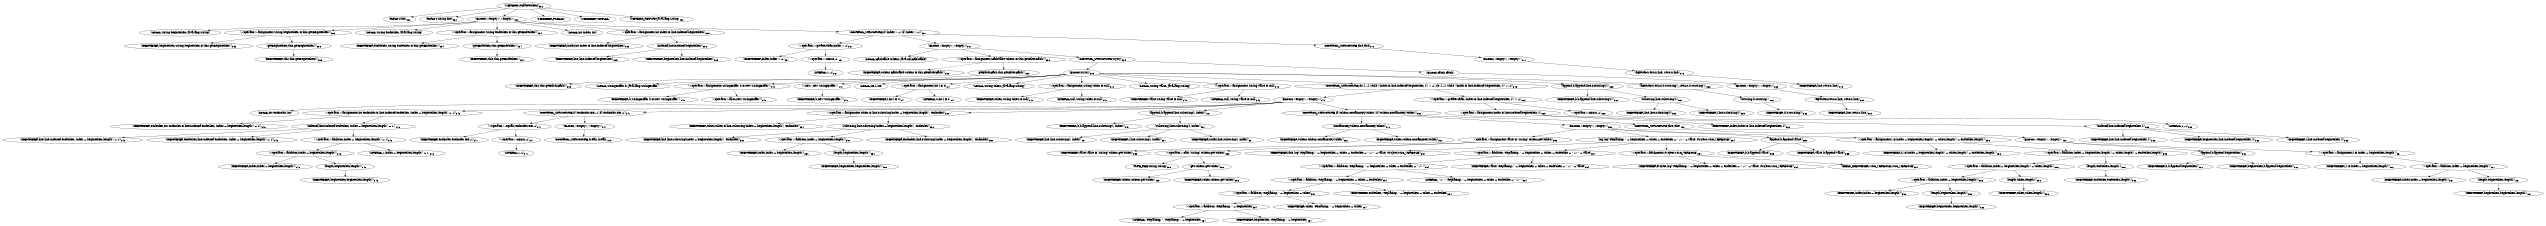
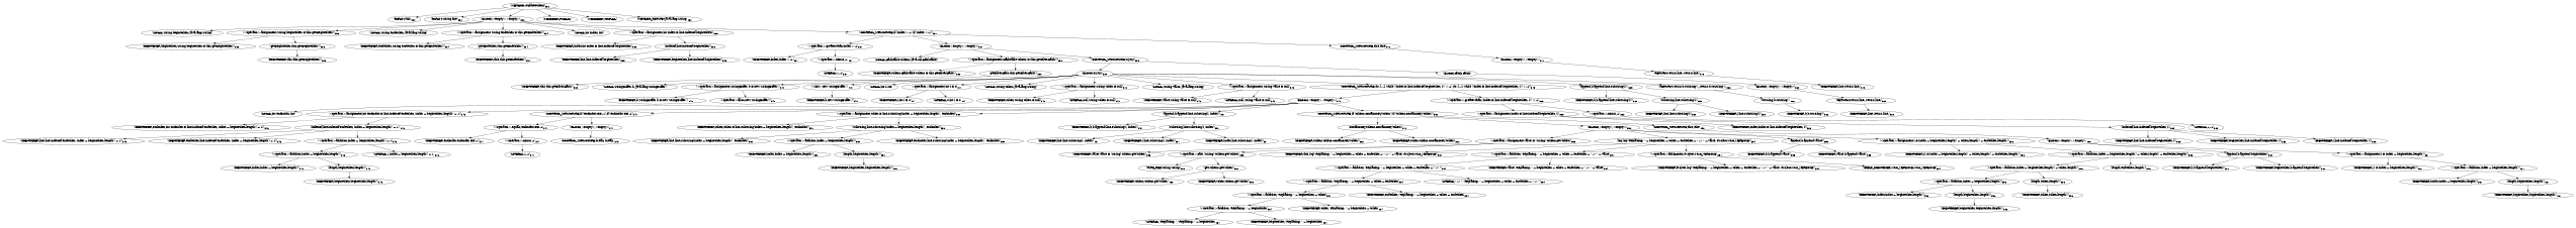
  digraph {
    n1 [label=<(METHOD,replaceTokens)<SUB>332</SUB>>]
    n2 [label=<(PARAM,this)<SUB>332</SUB>>]
    n3 [label=<(PARAM,String line)<SUB>332</SUB>>]
    n4 [label=<(BLOCK,&lt;empty&gt;,&lt;empty&gt;)<SUB>332</SUB>>]
    n5 [label=<(MODIFIER,PUBLIC)>]
    n6 [label=<(MODIFIER,VIRTUAL)>]
    n7 [label=<(METHOD_RETURN,java.lang.String)<SUB>332</SUB>>]
    n8 [label=<(LOCAL,String beginToken: java.lang.String)>]
    n9 [label=<(&lt;operator&gt;.assignment,String beginToken = this.getBeginToken())<SUB>333</SUB>>]
    n10 [label=<(LOCAL,String endToken: java.lang.String)>]
    n11 [label=<(&lt;operator&gt;.assignment,String endToken = this.getEndToken())<SUB>334</SUB>>]
    n12 [label=<(LOCAL,int index: int)>]
    n13 [label=<(&lt;operator&gt;.assignment,int index = line.indexOf(beginToken))<SUB>335</SUB>>]
    n14 [label=<(CONTROL_STRUCTURE,if (index &gt; -1),if (index &gt; -1))<SUB>337</SUB>>]
    n15 [label=<(IDENTIFIER,beginToken,String beginToken = this.getBeginToken())<SUB>333</SUB>>]
    n16 [label=<(getBeginToken,this.getBeginToken())<SUB>333</SUB>>]
    n17 [label=<(IDENTIFIER,endToken,String endToken = this.getEndToken())<SUB>334</SUB>>]
    n18 [label=<(getEndToken,this.getEndToken())<SUB>334</SUB>>]
    n19 [label=<(IDENTIFIER,index,int index = line.indexOf(beginToken))<SUB>335</SUB>>]
    n20 [label=<(indexOf,line.indexOf(beginToken))<SUB>335</SUB>>]
    n21 [label=<(&lt;operator&gt;.greaterThan,index &gt; -1)<SUB>337</SUB>>]
    n22 [label=<(BLOCK,&lt;empty&gt;,&lt;empty&gt;)<SUB>337</SUB>>]
    n23 [label=<(CONTROL_STRUCTURE,else,else)<SUB>372</SUB>>]
    n24 [label=<(IDENTIFIER,this,this.getBeginToken())<SUB>333</SUB>>]
    n25 [label=<(IDENTIFIER,this,this.getEndToken())<SUB>334</SUB>>]
    n26 [label=<(IDENTIFIER,line,line.indexOf(beginToken))<SUB>335</SUB>>]
    n27 [label=<(IDENTIFIER,beginToken,line.indexOf(beginToken))<SUB>335</SUB>>]
    n28 [label=<(IDENTIFIER,index,index &gt; -1)<SUB>337</SUB>>]
    n29 [label=<(&lt;operator&gt;.minus,-1)<SUB>337</SUB>>]
    n30 [label=<(LOCAL,Hashtable tokens: java.util.Hashtable)>]
    n31 [label=<(&lt;operator&gt;.assignment,Hashtable tokens = this.getFilterHash())<SUB>338</SUB>>]
    n32 [label=<(CONTROL_STRUCTURE,try,try)<SUB>339</SUB>>]
    n33 [label=<(BLOCK,&lt;empty&gt;,&lt;empty&gt;)<SUB>372</SUB>>]
    n34 [label=<(LITERAL,1,-1)<SUB>337</SUB>>]
    n35 [label=<(IDENTIFIER,tokens,Hashtable tokens = this.getFilterHash())<SUB>338</SUB>>]
    n36 [label=<(getFilterHash,this.getFilterHash())<SUB>338</SUB>>]
    n37 [label=<(BLOCK,try,try)<SUB>339</SUB>>]
    n38 [label=<(BLOCK,catch,catch)>]
    n39 [label=<(IDENTIFIER,this,this.getFilterHash())<SUB>338</SUB>>]
    n40 [label=<(LOCAL,StringBuffer b: java.lang.StringBuffer)>]
    n41 [label=<(&lt;operator&gt;.assignment,StringBuffer b = new StringBuffer())<SUB>340</SUB>>]
    n42 [label=<(&lt;init&gt;,new StringBuffer())<SUB>340</SUB>>]
    n43 [label=<(LOCAL,int i: int)>]
    n44 [label=<(&lt;operator&gt;.assignment,int i = 0)<SUB>341</SUB>>]
    n45 [label=<(LOCAL,String token: java.lang.String)>]
    n46 [label=<(&lt;operator&gt;.assignment,String token = null)<SUB>342</SUB>>]
    n47 [label=<(LOCAL,String value: java.lang.String)>]
    n48 [label=<(&lt;operator&gt;.assignment,String value = null)<SUB>343</SUB>>]
    n49 [label=<(CONTROL_STRUCTURE,do {...} while ((index = line.indexOf(beginToken, i)) &gt; -1),do {...} while ((index = line.indexOf(beginToken, i)) &gt; -1))<SUB>345</SUB>>]
    n50 [label=<(append,b.append(line.substring(i)))<SUB>365</SUB>>]
    n51 [label=<(RETURN,return b.toString();,return b.toString();)<SUB>366</SUB>>]
    n52 [label=<(BLOCK,&lt;empty&gt;,&lt;empty&gt;)<SUB>368</SUB>>]
    n53 [label=<(IDENTIFIER,b,StringBuffer b = new StringBuffer())<SUB>340</SUB>>]
    n54 [label=<(&lt;operator&gt;.alloc,new StringBuffer())<SUB>340</SUB>>]
    n55 [label=<(IDENTIFIER,b,new StringBuffer())<SUB>340</SUB>>]
    n56 [label=<(IDENTIFIER,i,int i = 0)<SUB>341</SUB>>]
    n57 [label=<(LITERAL,0,int i = 0)<SUB>341</SUB>>]
    n58 [label=<(IDENTIFIER,token,String token = null)<SUB>342</SUB>>]
    n59 [label=<(LITERAL,null,String token = null)<SUB>342</SUB>>]
    n60 [label=<(IDENTIFIER,value,String value = null)<SUB>343</SUB>>]
    n61 [label=<(LITERAL,null,String value = null)<SUB>343</SUB>>]
    n62 [label=<(BLOCK,&lt;empty&gt;,&lt;empty&gt;)<SUB>345</SUB>>]
    n63 [label=<(&lt;operator&gt;.greaterThan,(index = line.indexOf(beginToken, i)) &gt; -1)<SUB>363</SUB>>]
    n64 [label=<(IDENTIFIER,b,b.append(line.substring(i)))<SUB>365</SUB>>]
    n65 [label=<(substring,line.substring(i))<SUB>365</SUB>>]
    n66 [label=<(toString,b.toString())<SUB>366</SUB>>]
    n67 [label=<(LOCAL,int endIndex: int)>]
    n68 [label=<(&lt;operator&gt;.assignment,int endIndex = line.indexOf(endToken, index + beginToken.length() + 1))<SUB>346</SUB>>]
    n69 [label=<(CONTROL_STRUCTURE,if (endIndex == -1),if (endIndex == -1))<SUB>347</SUB>>]
    n70 [label=<(&lt;operator&gt;.assignment,token = line.substring(index + beginToken.length(), endIndex))<SUB>350</SUB>>]
    n71 [label=<(append,b.append(line.substring(i, index)))<SUB>351</SUB>>]
    n72 [label=<(CONTROL_STRUCTURE,if (tokens.containsKey(token)),if (tokens.containsKey(token)))<SUB>352</SUB>>]
    n73 [label=<(&lt;operator&gt;.assignment,index = line.indexOf(beginToken, i))<SUB>363</SUB>>]
    n74 [label=<(&lt;operator&gt;.minus,-1)<SUB>363</SUB>>]
    n75 [label=<(IDENTIFIER,endIndex,int endIndex = line.indexOf(endToken, index + beginToken.length() + 1))<SUB>346</SUB>>]
    n76 [label=<(indexOf,line.indexOf(endToken, index + beginToken.length() + 1))<SUB>346</SUB>>]
    n77 [label=<(&lt;operator&gt;.equals,endIndex == -1)<SUB>347</SUB>>]
    n78 [label=<(BLOCK,&lt;empty&gt;,&lt;empty&gt;)<SUB>347</SUB>>]
    n79 [label=<(IDENTIFIER,token,token = line.substring(index + beginToken.length(), endIndex))<SUB>350</SUB>>]
    n80 [label=<(substring,line.substring(index + beginToken.length(), endIndex))<SUB>350</SUB>>]
    n81 [label=<(IDENTIFIER,b,b.append(line.substring(i, index)))<SUB>351</SUB>>]
    n82 [label=<(substring,line.substring(i, index))<SUB>351</SUB>>]
    n83 [label=<(containsKey,tokens.containsKey(token))<SUB>372</SUB>>]
    n84 [label=<(BLOCK,&lt;empty&gt;,&lt;empty&gt;)<SUB>352</SUB>>]
    n85 [label=<(CONTROL_STRUCTURE,else,else)<SUB>358</SUB>>]
    n86 [label=<(IDENTIFIER,line,line.indexOf(endToken, index + beginToken.length() + 1))<SUB>346</SUB>>]
    n87 [label=<(IDENTIFIER,endToken,line.indexOf(endToken, index + beginToken.length() + 1))<SUB>346</SUB>>]
    n88 [label=<(&lt;operator&gt;.addition,index + beginToken.length() + 1)<SUB>346</SUB>>]
    n89 [label=<(&lt;operator&gt;.addition,index + beginToken.length())<SUB>346</SUB>>]
    n90 [label=<(LITERAL,1,index + beginToken.length() + 1)<SUB>346</SUB>>]
    n91 [label=<(IDENTIFIER,index,index + beginToken.length())<SUB>346</SUB>>]
    n92 [label=<(length,beginToken.length())<SUB>346</SUB>>]
    n93 [label=<(IDENTIFIER,beginToken,beginToken.length())<SUB>346</SUB>>]
    n94 [label=<(IDENTIFIER,endIndex,endIndex == -1)<SUB>347</SUB>>]
    n95 [label=<(&lt;operator&gt;.minus,-1)<SUB>347</SUB>>]
    n96 [label=<(CONTROL_STRUCTURE,break;,break;)<SUB>348</SUB>>]
    n97 [label=<(LITERAL,1,-1)<SUB>347</SUB>>]
    n98 [label=<(IDENTIFIER,line,line.substring(index + beginToken.length(), endIndex))<SUB>350</SUB>>]
    n99 [label=<(&lt;operator&gt;.addition,index + beginToken.length())<SUB>350</SUB>>]
    n100 [label=<(IDENTIFIER,endIndex,line.substring(index + beginToken.length(), endIndex))<SUB>350</SUB>>]
    n101 [label=<(IDENTIFIER,index,index + beginToken.length())<SUB>350</SUB>>]
    n102 [label=<(length,beginToken.length())<SUB>350</SUB>>]
    n103 [label=<(IDENTIFIER,beginToken,beginToken.length())<SUB>350</SUB>>]
    n104 [label=<(IDENTIFIER,line,line.substring(i, index))<SUB>351</SUB>>]
    n105 [label=<(IDENTIFIER,i,line.substring(i, index))<SUB>351</SUB>>]
    n106 [label=<(IDENTIFIER,index,line.substring(i, index))<SUB>351</SUB>>]
    n107 [label=<(IDENTIFIER,tokens,tokens.containsKey(token))<SUB>352</SUB>>]
    n108 [label=<(IDENTIFIER,token,tokens.containsKey(token))<SUB>352</SUB>>]
    n109 [label=<(&lt;operator&gt;.assignment,value = (String) tokens.get(token))<SUB>353</SUB>>]
    n110 [label=<(log,log(&quot;Replacing: &quot; + beginToken + token + endToken + &quot; -&gt; &quot; + value, Project.MSG_VERBOSE))<SUB>354</SUB>>]
    n111 [label=<(append,b.append(value))<SUB>355</SUB>>]
    n112 [label=<(&lt;operator&gt;.assignment,i = index + beginToken.length() + token.length() + endToken.length())<SUB>356</SUB>>]
    n113 [label=<(BLOCK,&lt;empty&gt;,&lt;empty&gt;)<SUB>358</SUB>>]
    n114 [label=<(IDENTIFIER,value,value = (String) tokens.get(token))<SUB>353</SUB>>]
    n115 [label=<(&lt;operator&gt;.cast,(String) tokens.get(token))<SUB>353</SUB>>]
    n116 [label=<(IDENTIFIER,this,log(&quot;Replacing: &quot; + beginToken + token + endToken + &quot; -&gt; &quot; + value, Project.MSG_VERBOSE))<SUB>354</SUB>>]
    n117 [label=<(&lt;operator&gt;.addition,&quot;Replacing: &quot; + beginToken + token + endToken + &quot; -&gt; &quot; + value)<SUB>354</SUB>>]
    n118 [label=<(&lt;operator&gt;.fieldAccess,Project.MSG_VERBOSE)<SUB>354</SUB>>]
    n119 [label=<(IDENTIFIER,b,b.append(value))<SUB>355</SUB>>]
    n120 [label=<(IDENTIFIER,value,b.append(value))<SUB>355</SUB>>]
    n121 [label=<(IDENTIFIER,i,i = index + beginToken.length() + token.length() + endToken.length())<SUB>356</SUB>>]
    n122 [label=<(&lt;operator&gt;.addition,index + beginToken.length() + token.length() + endToken.length())<SUB>356</SUB>>]
    n123 [label=<(TYPE_REF,String,String)<SUB>353</SUB>>]
    n124 [label=<(get,tokens.get(token))<SUB>353</SUB>>]
    n125 [label=<(IDENTIFIER,tokens,tokens.get(token))<SUB>353</SUB>>]
    n126 [label=<(IDENTIFIER,token,tokens.get(token))<SUB>353</SUB>>]
    n127 [label=<(&lt;operator&gt;.addition,&quot;Replacing: &quot; + beginToken + token + endToken + &quot; -&gt; &quot;)<SUB>354</SUB>>]
    n128 [label=<(IDENTIFIER,value,&quot;Replacing: &quot; + beginToken + token + endToken + &quot; -&gt; &quot; + value)<SUB>354</SUB>>]
    n129 [label=<(IDENTIFIER,Project,log(&quot;Replacing: &quot; + beginToken + token + endToken + &quot; -&gt; &quot; + value, Project.MSG_VERBOSE))<SUB>354</SUB>>]
    n130 [label=<(FIELD_IDENTIFIER,MSG_VERBOSE,MSG_VERBOSE)<SUB>354</SUB>>]
    n131 [label=<(&lt;operator&gt;.addition,&quot;Replacing: &quot; + beginToken + token + endToken)<SUB>354</SUB>>]
    n132 [label=<(LITERAL,&quot; -&gt; &quot;,&quot;Replacing: &quot; + beginToken + token + endToken + &quot; -&gt; &quot;)<SUB>354</SUB>>]
    n133 [label=<(&lt;operator&gt;.addition,&quot;Replacing: &quot; + beginToken + token)<SUB>354</SUB>>]
    n134 [label=<(IDENTIFIER,endToken,&quot;Replacing: &quot; + beginToken + token + endToken)<SUB>354</SUB>>]
    n135 [label=<(&lt;operator&gt;.addition,&quot;Replacing: &quot; + beginToken)<SUB>354</SUB>>]
    n136 [label=<(IDENTIFIER,token,&quot;Replacing: &quot; + beginToken + token)<SUB>354</SUB>>]
    n137 [label=<(LITERAL,&quot;Replacing: &quot;,&quot;Replacing: &quot; + beginToken)<SUB>354</SUB>>]
    n138 [label=<(IDENTIFIER,beginToken,&quot;Replacing: &quot; + beginToken)<SUB>354</SUB>>]
    n139 [label=<(&lt;operator&gt;.addition,index + beginToken.length() + token.length())<SUB>356</SUB>>]
    n140 [label=<(length,endToken.length())<SUB>356</SUB>>]
    n141 [label=<(&lt;operator&gt;.addition,index + beginToken.length())<SUB>356</SUB>>]
    n142 [label=<(length,token.length())<SUB>356</SUB>>]
-   n143 [label=<(IDENTIFIER,endToken,endToken.length())<SUB>356</SUB>>]
    n144 [label=<(IDENTIFIER,index,index + beginToken.length())<SUB>356</SUB>>]
    n145 [label=<(length,beginToken.length())<SUB>356</SUB>>]
    n146 [label=<(IDENTIFIER,token,token.length())<SUB>356</SUB>>]
    n147 [label=<(IDENTIFIER,beginToken,beginToken.length())<SUB>356</SUB>>]
    n148 [label=<(append,b.append(beginToken))<SUB>360</SUB>>]
    n149 [label=<(&lt;operator&gt;.assignment,i = index + beginToken.length())<SUB>361</SUB>>]
    n150 [label=<(IDENTIFIER,b,b.append(beginToken))<SUB>360</SUB>>]
    n151 [label=<(IDENTIFIER,beginToken,b.append(beginToken))<SUB>360</SUB>>]
    n152 [label=<(IDENTIFIER,i,i = index + beginToken.length())<SUB>361</SUB>>]
    n153 [label=<(&lt;operator&gt;.addition,index + beginToken.length())<SUB>361</SUB>>]
    n154 [label=<(IDENTIFIER,index,index + beginToken.length())<SUB>361</SUB>>]
    n155 [label=<(length,beginToken.length())<SUB>361</SUB>>]
    n156 [label=<(IDENTIFIER,beginToken,beginToken.length())<SUB>361</SUB>>]
    n157 [label=<(IDENTIFIER,index,index = line.indexOf(beginToken, i))<SUB>363</SUB>>]
    n158 [label=<(indexOf,line.indexOf(beginToken, i))<SUB>363</SUB>>]
    n159 [label=<(LITERAL,1,-1)<SUB>363</SUB>>]
    n160 [label=<(IDENTIFIER,line,line.indexOf(beginToken, i))<SUB>363</SUB>>]
    n161 [label=<(IDENTIFIER,beginToken,line.indexOf(beginToken, i))<SUB>363</SUB>>]
    n162 [label=<(IDENTIFIER,i,line.indexOf(beginToken, i))<SUB>363</SUB>>]
    n163 [label=<(IDENTIFIER,line,line.substring(i))<SUB>365</SUB>>]
    n164 [label=<(IDENTIFIER,i,line.substring(i))<SUB>365</SUB>>]
    n165 [label=<(IDENTIFIER,b,b.toString())<SUB>366</SUB>>]
    n166 [label=<(RETURN,return line;,return line;)<SUB>369</SUB>>]
    n167 [label=<(IDENTIFIER,line,return line;)<SUB>369</SUB>>]
    n168 [label=<(RETURN,return line;,return line;)<SUB>373</SUB>>]
    n169 [label=<(IDENTIFIER,line,return line;)<SUB>373</SUB>>]
    n1 -> n2
    n1 -> n3
    n1 -> n4
    n1 -> n5
    n1 -> n6
    n1 -> n7
    n4 -> n8
    n4 -> n9
    n4 -> n10
    n4 -> n11
    n4 -> n12
    n4 -> n13
    n4 -> n14
    n9 -> n15
    n9 -> n16
    n11 -> n17
    n11 -> n18
    n13 -> n19
    n13 -> n20
    n14 -> n21
    n14 -> n22
    n14 -> n23
    n16 -> n24
    n18 -> n25
    n20 -> n26
    n20 -> n27
    n21 -> n28
    n21 -> n29
    n22 -> n30
    n22 -> n31
    n22 -> n32
    n23 -> n33
    n29 -> n34
    n31 -> n35
    n31 -> n36
    n32 -> n37
    n32 -> n38
    n33 -> n168
    n36 -> n39
    n37 -> n40
    n37 -> n41
    n37 -> n42
    n37 -> n43
    n37 -> n44
    n37 -> n45
    n37 -> n46
    n37 -> n47
    n37 -> n48
    n37 -> n49
    n37 -> n50
    n37 -> n51
    n38 -> n52
    n41 -> n53
    n41 -> n54
    n42 -> n55
    n44 -> n56
    n44 -> n57
    n46 -> n58
    n46 -> n59
    n48 -> n60
    n48 -> n61
    n49 -> n62
    n49 -> n63
    n50 -> n64
    n50 -> n65
    n51 -> n66
    n52 -> n166
    n62 -> n67
    n62 -> n68
    n62 -> n69
    n62 -> n70
    n62 -> n71
    n62 -> n72
    n63 -> n73
    n63 -> n74
    n65 -> n163
    n65 -> n164
    n66 -> n165
    n68 -> n75
    n68 -> n76
    n69 -> n77
    n69 -> n78
    n70 -> n79
    n70 -> n80
    n71 -> n81
    n71 -> n82
    n72 -> n83
    n72 -> n84
    n72 -> n85
    n73 -> n157
    n73 -> n158
    n74 -> n159
    n76 -> n86
    n76 -> n87
    n76 -> n88
    n77 -> n94
    n77 -> n95
    n78 -> n96
    n80 -> n98
    n80 -> n99
    n80 -> n100
    n82 -> n104
    n82 -> n105
    n82 -> n106
    n83 -> n107
    n83 -> n108
    n84 -> n109
    n84 -> n110
    n84 -> n111
    n84 -> n112
    n85 -> n113
    n88 -> n89
    n88 -> n90
    n89 -> n91
    n89 -> n92
    n92 -> n93
    n95 -> n97
    n99 -> n101
    n99 -> n102
    n102 -> n103
    n109 -> n114
    n109 -> n115
    n110 -> n116
    n110 -> n117
    n110 -> n118
    n111 -> n119
    n111 -> n120
    n112 -> n121
    n112 -> n122
    n113 -> n148
    n113 -> n149
    n115 -> n123
    n115 -> n124
    n117 -> n127
    n117 -> n128
    n118 -> n129
    n118 -> n130
    n122 -> n139
    n122 -> n140
    n124 -> n125
    n124 -> n126
    n127 -> n131
    n127 -> n132
    n131 -> n133
    n131 -> n134
    n133 -> n135
    n133 -> n136
    n135 -> n137
    n135 -> n138
    n139 -> n141
    n139 -> n142
-   n140 -> n143
    n141 -> n144
    n141 -> n145
    n142 -> n146
    n145 -> n147
    n148 -> n150
    n148 -> n151
    n149 -> n152
    n149 -> n153
    n153 -> n154
    n153 -> n155
    n155 -> n156
    n158 -> n160
    n158 -> n161
    n158 -> n162
    n166 -> n167
    n168 -> n169
  }
